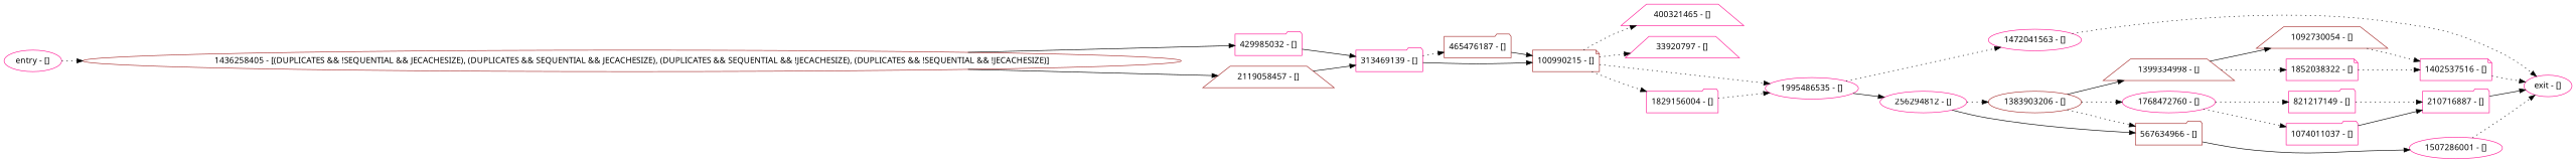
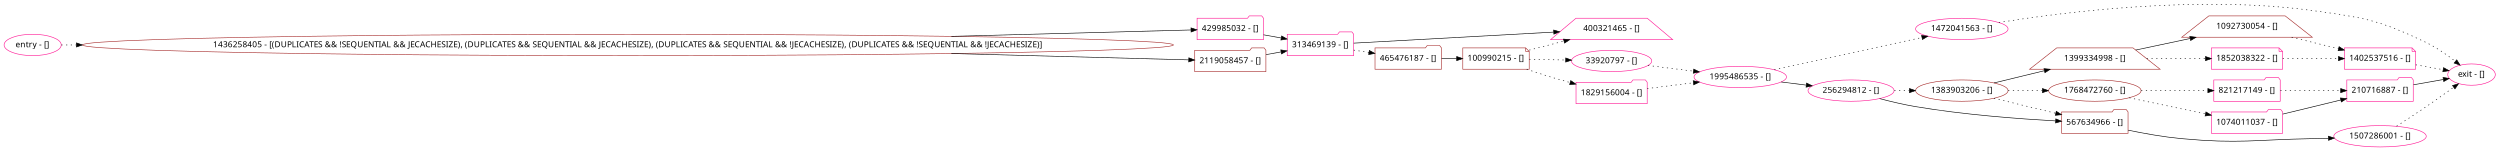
  digraph {
    fontname="Noto Sans"
    rankdir=LR
    node [color=deeppink fontname="Noto Sans" shape=ellipse]
    edge [fontname="Noto Sans" style=dotted]
    n1 [label="429985032 - []" shape=folder]
    n2 [label="313469139 - []" shape=folder]
    n3 [color=brown label="465476187 - []" shape=folder]
    n4 [label="400321465 - []" shape=trapezium]
    n5 [color=brown label="1399334998 - []" shape=trapezium]
    n6 [color=brown label="1092730054 - []" shape=trapezium]
    n7 [label="1852038322 - []" shape=note]
    n8 [label="1402537516 - []" shape=note]
    n9 [label="1507286001 - []"]
    n10 [label="exit - []"]
    n11 [color=brown label="1383903206 - []"]
-   n12 [label="1768472760 - []"]
+   n12 [color=brown label="1768472760 - []"]
    n13 [color=brown label="567634966 - []" shape=folder]
    n14 [label="821217149 - []" shape=folder]
    n15 [label="1074011037 - []" shape=folder]
    n16 [label="1472041563 - []"]
-   n17 [label="33920797 - []" shape=trapezium]
+   n17 [label="33920797 - []"]
    n18 [label="1995486535 - []"]
    n19 [label="256294812 - []"]
    n20 [color=brown label="100990215 - []" shape=note]
    n21 [label="1829156004 - []" shape=folder]
    n22 [label="210716887 - []" shape=folder]
    n23 [label="entry - []"]
    n24 [color=brown label="1436258405 - [(DUPLICATES && !SEQUENTIAL && JECACHESIZE), (DUPLICATES && SEQUENTIAL && JECACHESIZE), (DUPLICATES && SEQUENTIAL && !JECACHESIZE), (DUPLICATES && !SEQUENTIAL && !JECACHESIZE)]"]
-   n25 [color=brown label="2119058457 - []" shape=trapezium]
+   n25 [color=brown label="2119058457 - []" shape=folder]
    n1 -> n2 [style=solid]
    n2 -> n3
-   n2 -> n20 [style=solid]
+   n2 -> n4 [style=solid]
    n3 -> n20 [style=solid]
    n5 -> n6 [style=solid]
    n5 -> n7
    n6 -> n8
    n7 -> n8
    n8 -> n10
    n9 -> n10
    n11 -> n5 [style=solid]
    n11 -> n12
    n11 -> n13
    n12 -> n14
    n12 -> n15
    n13 -> n9 [style=solid]
    n14 -> n22
    n15 -> n22 [style=solid]
    n16 -> n10
-   n20 -> n18
+   n17 -> n18
    n18 -> n16
    n18 -> n19 [style=solid]
    n19 -> n11
    n19 -> n13 [style=solid]
    n20 -> n4
    n20 -> n17
    n20 -> n21
    n21 -> n18
    n22 -> n10 [style=solid]
    n23 -> n24
    n24 -> n1 [style=solid]
    n24 -> n25 [style=solid]
    n25 -> n2 [style=solid]
  }
